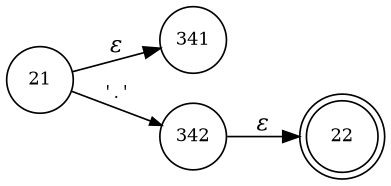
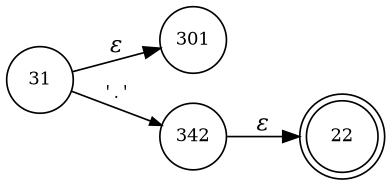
  digraph {
    rankdir=LR
    node [fixedsize=true fontsize=11 shape=circle peripheries=1]
    edge [fontname="Times-Italic"]
    n1 [label=22 shape=doublecircle width=.6 peripheries=""]
-   n2 [label=21 width=.55]
-   n3 [label=341 width=.55]
+   n2 [label=31 width=.55]
+   n3 [label=301 width=.55]
    n4 [label=342 width=.55]
    n2 -> n3 [label="&epsilon;"]
    n2 -> n4 [arrowhead=normal arrowsize=.7 fontname=Courier fontsize=11 label="'.'"]
    n4 -> n1 [label="&epsilon;"]
  }
